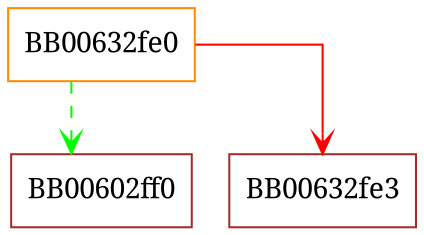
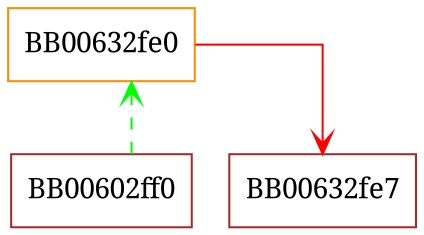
  digraph {
    fontname="Noto Serif"
    splines=ortho
    node [color=brown fontname="Noto Serif" shape=box]
    edge [arrowhead=vee fontname="Noto Serif"]
    BB00632fe0 [color=darkorange]
    n2 [label=BB00602ff0]
-   BB00632fe7 [label=BB00632fe3]
-   BB00632fe0 -> n2 [color=green style=dashed]
+   BB00632fe7
+   n2 -> BB00632fe0 [color=green style=dashed]
    BB00632fe0 -> BB00632fe7 [color=red style=solid]
  }
